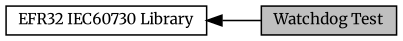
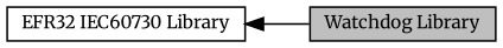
  digraph {
    rankdir=LR
    fontname=Merriweather
    node [color=black fontname=Merriweather fontsize=10 shape=box style=filled]
    n1 [fillcolor=white height=0.2 label="EFR32 IEC60730 Library" width=0.4]
-   n2 [fillcolor=grey75 fontcolor=black height=0.2 label="Watchdog Test" width=0.4]
+   n2 [fillcolor=grey75 fontcolor=black height=0.2 label="Watchdog Library" width=0.4]
    n1 -> n2 [dir=back fontname=Merriweather fontsize=10 labelfontname=Helvetica labelfontsize=10 shape=plaintext style=solid]
  }
